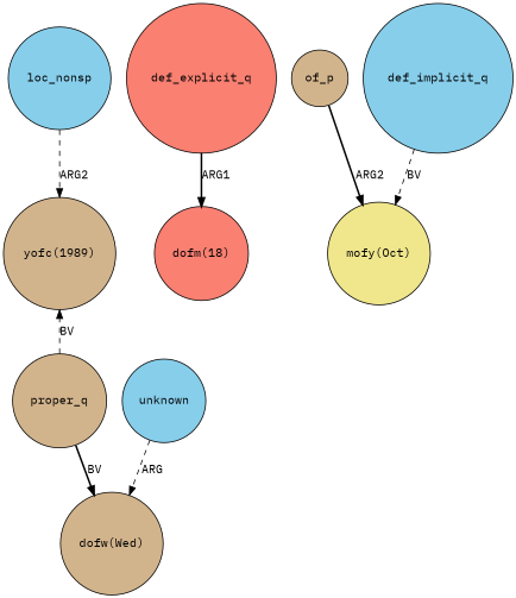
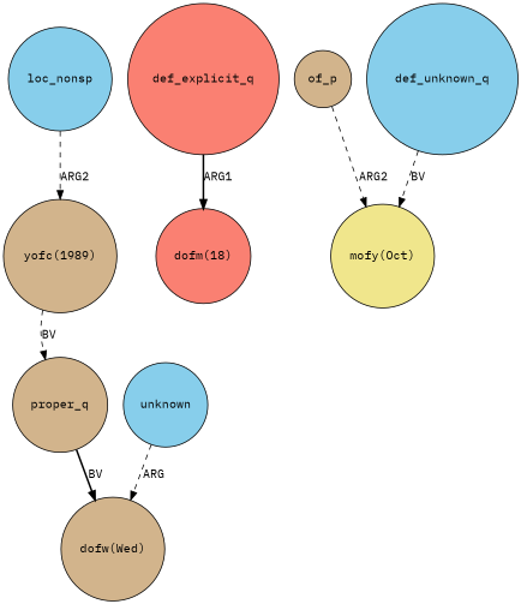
  digraph {
    fontname="IBM Plex Mono"
    node [fillcolor=tan fontname="IBM Plex Mono" shape=circle style=filled]
    edge [fontname="IBM Plex Mono" style=dashed]
    loc_nonsp [fillcolor=skyblue]
    "yofc(1989)"
    "dofm(18)" [fillcolor=salmon]
    "mofy(Oct)" [fillcolor=khaki]
    of_p
    proper_q
    "dofw(Wed)"
-   def_implicit_q [fillcolor=skyblue]
+   def_implicit_q [fillcolor=skyblue label=def_unknown_q]
    def_explicit_q [fillcolor=salmon]
    unknown [fillcolor=skyblue]
    loc_nonsp -> "yofc(1989)" [label=ARG2]
-   of_p -> "mofy(Oct)" [label=ARG2 style=bold]
-   proper_q -> "yofc(1989)" [label=BV]
+   of_p -> "mofy(Oct)" [label=ARG2]
+   "yofc(1989)" -> proper_q [label=BV]
    proper_q -> "dofw(Wed)" [label=BV style=bold]
    def_implicit_q -> "mofy(Oct)" [label=BV]
    def_explicit_q -> "dofm(18)" [label=ARG1 style=bold]
    unknown -> "dofw(Wed)" [label=ARG]
  }
